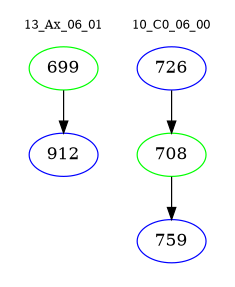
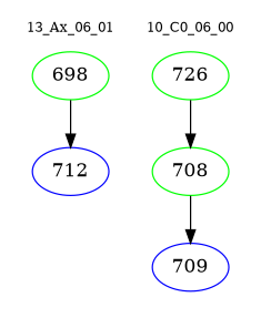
  digraph {
    node [color=blue]
    edge [color=black]
-   n1 [color=green label=699]
-   n2 [label=912]
-   n3 [label=726]
+   n1 [color=green label=698]
+   n2 [label=712]
+   n3 [color=green label=726]
    n4 [color=green label=708]
-   n5 [label=759]
+   n5 [label=709]
    subgraph cluster_1 {
      color=white
      fontsize=10
      label="13_Ax_06_01"
      n1
      n2
    }
    subgraph cluster_2 {
      color=white
      fontsize=10
      label="10_C0_06_00"
      n3
      n4
      n5
    }
    n1 -> n2
    n3 -> n4
    n4 -> n5
  }
